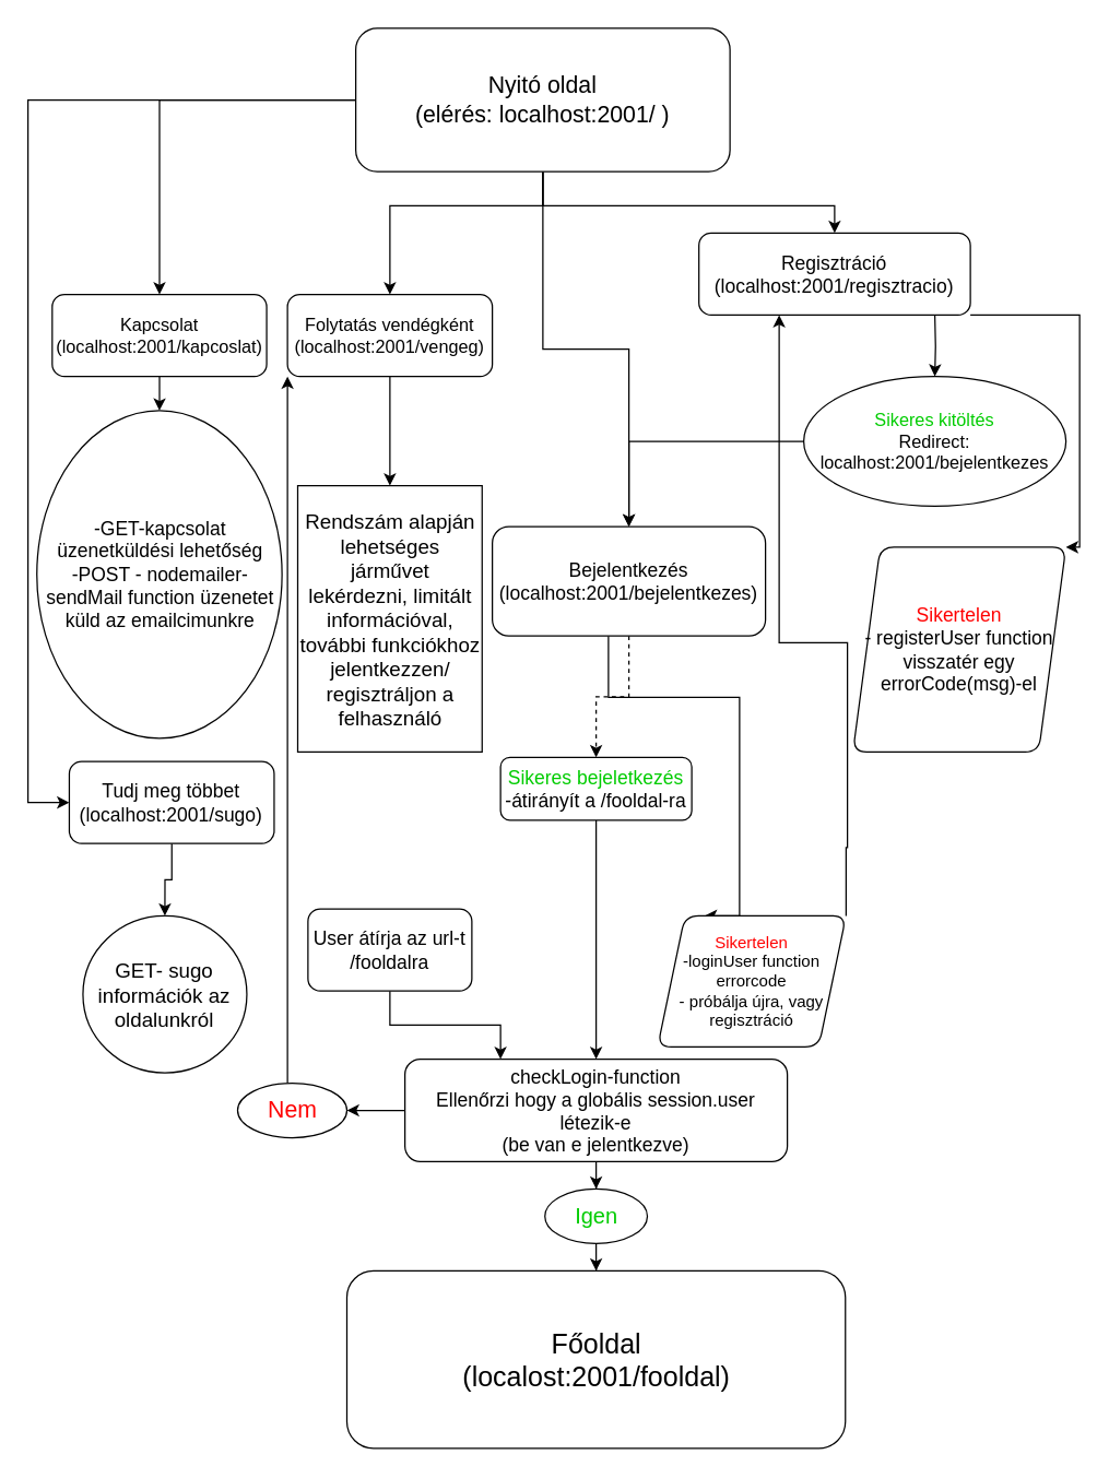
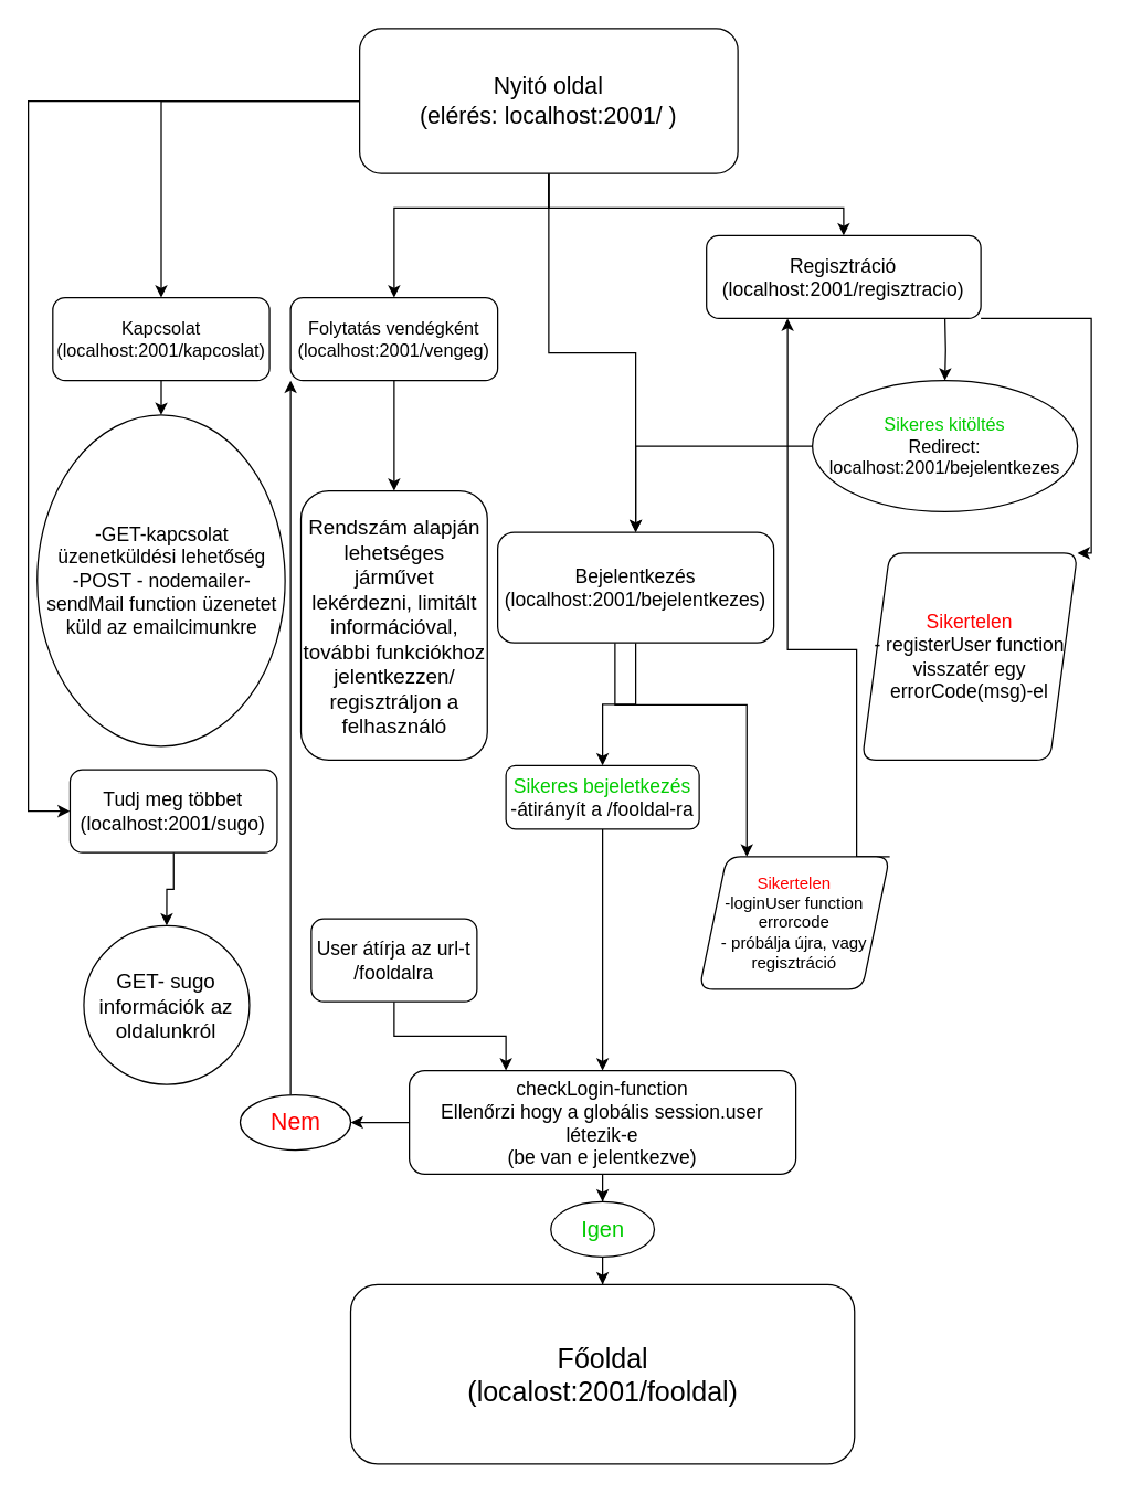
  <mxCell id="0" />
  <mxCell id="1" parent="0" />
  <mxCell id="2" value="" style="edgeStyle=orthogonalEdgeStyle;rounded=0;orthogonalLoop=1;jettySize=auto;html=1;" parent="1" source="7" target="9" edge="1"><mxGeometry relative="1" as="geometry"><Array as="points"><mxPoint x="20" y="73" /></Array></mxGeometry></mxCell>
  <mxCell id="3" value="" style="edgeStyle=orthogonalEdgeStyle;rounded=0;orthogonalLoop=1;jettySize=auto;html=1;" parent="1" source="7" target="11" edge="1"><mxGeometry relative="1" as="geometry" /></mxCell>
  <mxCell id="4" value="" style="edgeStyle=orthogonalEdgeStyle;rounded=0;orthogonalLoop=1;jettySize=auto;html=1;" parent="1" source="7" target="16" edge="1"><mxGeometry relative="1" as="geometry" /></mxCell>
  <mxCell id="5" style="edgeStyle=orthogonalEdgeStyle;rounded=0;orthogonalLoop=1;jettySize=auto;html=1;entryX=0.5;entryY=0;entryDx=0;entryDy=0;" parent="1" source="7" target="19" edge="1"><mxGeometry relative="1" as="geometry"><Array as="points"><mxPoint x="397" y="150" /><mxPoint x="611" y="150" /></Array></mxGeometry></mxCell>
  <mxCell id="6" value="" style="edgeStyle=orthogonalEdgeStyle;rounded=0;orthogonalLoop=1;jettySize=auto;html=1;" parent="1" source="7" target="32" edge="1"><mxGeometry relative="1" as="geometry"><Array as="points"><mxPoint x="397" y="150" /><mxPoint x="285" y="150" /></Array></mxGeometry></mxCell>
  <mxCell id="7" value="&lt;font style=&quot;font-size: 17px&quot;&gt;Nyitó oldal&lt;br&gt;(elérés: localhost:2001/ )&lt;/font&gt;" style="rounded=1;whiteSpace=wrap;html=1;" parent="1" vertex="1"><mxGeometry x="260" y="20" width="274" height="105" as="geometry" /></mxCell>
  <mxCell id="8" value="" style="edgeStyle=orthogonalEdgeStyle;rounded=0;orthogonalLoop=1;jettySize=auto;html=1;" parent="1" source="9" target="12" edge="1"><mxGeometry relative="1" as="geometry" /></mxCell>
  <mxCell id="9" value="&lt;font style=&quot;font-size: 14px&quot;&gt;Tudj meg többet&lt;br&gt;(localhost:2001/sugo)&lt;/font&gt;" style="whiteSpace=wrap;html=1;rounded=1;" parent="1" vertex="1"><mxGeometry x="50.25" y="557" width="150" height="60" as="geometry" /></mxCell>
  <mxCell id="10" value="" style="edgeStyle=orthogonalEdgeStyle;rounded=0;orthogonalLoop=1;jettySize=auto;html=1;" parent="1" source="11" target="13" edge="1"><mxGeometry relative="1" as="geometry" /></mxCell>
  <mxCell id="11" value="&lt;font style=&quot;font-size: 13px&quot;&gt;Kapcsolat&lt;br&gt;(localhost:2001/kapcoslat)&lt;/font&gt;" style="whiteSpace=wrap;html=1;rounded=1;" parent="1" vertex="1"><mxGeometry x="37.75" y="215" width="157" height="60" as="geometry" /></mxCell>
  <mxCell id="12" value="&lt;font style=&quot;font-size: 15px&quot;&gt;GET- sugo&lt;br&gt;információk az oldalunkról&lt;/font&gt;" style="ellipse;whiteSpace=wrap;html=1;rounded=1;" parent="1" vertex="1"><mxGeometry x="60.25" y="670" width="120" height="115" as="geometry" /></mxCell>
  <mxCell id="13" value="&lt;font style=&quot;font-size: 14px&quot;&gt;-GET-kapcsolat&lt;br&gt;üzenetküldési lehetőség&lt;br&gt;-POST - nodemailer- sendMail function üzenetet küld az emailcimunkre&lt;/font&gt;" style="ellipse;whiteSpace=wrap;html=1;rounded=1;" parent="1" vertex="1"><mxGeometry x="26.5" y="300" width="179.5" height="240" as="geometry" /></mxCell>
  <mxCell id="14" value="" style="edgeStyle=orthogonalEdgeStyle;rounded=0;orthogonalLoop=1;jettySize=auto;html=1;entryX=0.25;entryY=0;entryDx=0;entryDy=0;" parent="1" source="16" target="21" edge="1"><mxGeometry relative="1" as="geometry"><Array as="points"><mxPoint x="445" y="510" /><mxPoint x="541" y="510" /></Array></mxGeometry></mxCell>
- <mxCell id="15" style="edgeStyle=orthogonalEdgeStyle;rounded=0;orthogonalLoop=1;jettySize=auto;html=1;exitX=0.5;exitY=1;exitDx=0;exitDy=0;entryX=0.5;entryY=0;entryDx=0;entryDy=0;dashed=1;" parent="1" source="16" target="29" edge="1"><mxGeometry relative="1" as="geometry" /></mxCell>
+ <mxCell id="15" style="edgeStyle=orthogonalEdgeStyle;rounded=0;orthogonalLoop=1;jettySize=auto;html=1;exitX=0.5;exitY=1;exitDx=0;exitDy=0;entryX=0.5;entryY=0;entryDx=0;entryDy=0;" parent="1" source="16" target="29" edge="1"><mxGeometry relative="1" as="geometry" /></mxCell>
  <mxCell id="16" value="&lt;font style=&quot;font-size: 14px&quot;&gt;Bejelentkezés&lt;br&gt;(localhost:2001/bejelentkezes)&lt;/font&gt;" style="whiteSpace=wrap;html=1;rounded=1;" parent="1" vertex="1"><mxGeometry x="360" y="385" width="200" height="80" as="geometry" /></mxCell>
  <mxCell id="17" value="" style="edgeStyle=orthogonalEdgeStyle;rounded=0;orthogonalLoop=1;jettySize=auto;html=1;" parent="1" target="26" edge="1"><mxGeometry relative="1" as="geometry"><mxPoint x="684" y="230" as="sourcePoint" /></mxGeometry></mxCell>
  <mxCell id="18" style="edgeStyle=orthogonalEdgeStyle;rounded=0;orthogonalLoop=1;jettySize=auto;html=1;exitX=1;exitY=1;exitDx=0;exitDy=0;entryX=1;entryY=0;entryDx=0;entryDy=0;" parent="1" source="19" target="30" edge="1"><mxGeometry relative="1" as="geometry"><Array as="points"><mxPoint x="790" y="230" /><mxPoint x="790" y="400" /></Array></mxGeometry></mxCell>
  <mxCell id="19" value="&lt;font style=&quot;font-size: 14px&quot;&gt;Regisztráció&lt;br&gt;(localhost:2001/regisztracio)&lt;/font&gt;" style="whiteSpace=wrap;html=1;rounded=1;" parent="1" vertex="1"><mxGeometry x="511.25" y="170" width="198.75" height="60" as="geometry" /></mxCell>
  <mxCell id="20" style="edgeStyle=orthogonalEdgeStyle;rounded=0;orthogonalLoop=1;jettySize=auto;html=1;exitX=1;exitY=0;exitDx=0;exitDy=0;" parent="1" source="21" target="19" edge="1"><mxGeometry relative="1" as="geometry"><Array as="points"><mxPoint x="620" y="620" /><mxPoint x="620" y="470" /><mxPoint x="570" y="470" /></Array></mxGeometry></mxCell>
- <mxCell id="21" value="&lt;font color=&quot;#ff0000&quot;&gt;Sikertelen&lt;/font&gt;&lt;br&gt;-loginUser function&lt;br&gt;errorcode &lt;br&gt;- próbálja újra, vagy regisztráció" style="shape=parallelogram;perimeter=parallelogramPerimeter;whiteSpace=wrap;html=1;fixedSize=1;rounded=1;" parent="1" vertex="1"><mxGeometry x="481" y="670" width="138" height="96" as="geometry" /></mxCell>
+ <mxCell id="21" value="&lt;font color=&quot;#ff0000&quot;&gt;Sikertelen&lt;/font&gt;&lt;br&gt;-loginUser function&lt;br&gt;errorcode &lt;br&gt;- próbálja újra, vagy regisztráció" style="shape=parallelogram;perimeter=parallelogramPerimeter;whiteSpace=wrap;html=1;fixedSize=1;rounded=1;" parent="1" vertex="1"><mxGeometry x="506" y="620" width="138" height="96" as="geometry" /></mxCell>
  <mxCell id="22" value="" style="edgeStyle=orthogonalEdgeStyle;rounded=0;orthogonalLoop=1;jettySize=auto;html=1;" parent="1" source="24" target="37" edge="1"><mxGeometry relative="1" as="geometry" /></mxCell>
  <mxCell id="23" value="" style="edgeStyle=orthogonalEdgeStyle;rounded=0;orthogonalLoop=1;jettySize=auto;html=1;" parent="1" source="24" target="39" edge="1"><mxGeometry relative="1" as="geometry" /></mxCell>
  <mxCell id="24" value="&lt;font style=&quot;font-size: 14px&quot;&gt;checkLogin-function&lt;br&gt;Ellenőrzi hogy a globális session.user létezik-e&lt;br&gt;(be van e jelentkezve)&lt;/font&gt;" style="rounded=1;whiteSpace=wrap;html=1;" parent="1" vertex="1"><mxGeometry x="296" y="775" width="280" height="75" as="geometry" /></mxCell>
  <mxCell id="25" style="edgeStyle=orthogonalEdgeStyle;rounded=0;orthogonalLoop=1;jettySize=auto;html=1;entryX=0.5;entryY=0;entryDx=0;entryDy=0;" parent="1" source="26" target="16" edge="1"><mxGeometry relative="1" as="geometry" /></mxCell>
  <mxCell id="26" value="&lt;font style=&quot;font-size: 13px&quot;&gt;&lt;font color=&quot;#00cc00&quot; style=&quot;font-size: 13px&quot;&gt;Sikeres kitöltés&lt;br&gt;&lt;/font&gt;Redirect: localhost:2001/bejelentkezes&lt;/font&gt;" style="ellipse;whiteSpace=wrap;html=1;rounded=1;" parent="1" vertex="1"><mxGeometry x="588" y="275" width="192" height="95" as="geometry" /></mxCell>
  <mxCell id="27" value="" style="shape=image;html=1;verticalAlign=top;verticalLabelPosition=bottom;labelBackgroundColor=#ffffff;imageAspect=0;aspect=fixed;image=https://cdn0.iconfinder.com/data/icons/heroicons-ui/24/icon-repeat-128.png" parent="1" vertex="1"><mxGeometry x="570" y="585" width="30" height="30" as="geometry" /></mxCell>
  <mxCell id="28" value="" style="edgeStyle=orthogonalEdgeStyle;rounded=0;orthogonalLoop=1;jettySize=auto;html=1;" parent="1" source="29" target="24" edge="1"><mxGeometry relative="1" as="geometry" /></mxCell>
  <mxCell id="29" value="&lt;font style=&quot;font-size: 14px&quot;&gt;&lt;font color=&quot;#00cc00&quot; style=&quot;font-size: 14px&quot;&gt;Sikeres bejeletkezés&lt;br&gt;&lt;/font&gt;-átirányít a /fooldal-ra&lt;/font&gt;" style="rounded=1;whiteSpace=wrap;html=1;" parent="1" vertex="1"><mxGeometry x="366" y="554" width="140" height="46" as="geometry" /></mxCell>
  <mxCell id="30" value="&lt;font style=&quot;font-size: 14px&quot;&gt;&lt;font color=&quot;#ff0000&quot; style=&quot;font-size: 14px&quot;&gt;Sikertelen&lt;/font&gt;&lt;br&gt;- registerUser function visszatér egy errorCode(msg)-el&lt;/font&gt;" style="shape=parallelogram;perimeter=parallelogramPerimeter;whiteSpace=wrap;html=1;fixedSize=1;rounded=1;" parent="1" vertex="1"><mxGeometry x="624" y="400" width="156" height="150" as="geometry" /></mxCell>
  <mxCell id="31" value="" style="edgeStyle=orthogonalEdgeStyle;rounded=0;orthogonalLoop=1;jettySize=auto;html=1;" parent="1" source="32" target="33" edge="1"><mxGeometry relative="1" as="geometry" /></mxCell>
  <mxCell id="32" value="&lt;font style=&quot;font-size: 13px&quot;&gt;Folytatás vendégként&lt;br&gt;(localhost:2001/vengeg)&lt;/font&gt;" style="whiteSpace=wrap;html=1;rounded=1;" parent="1" vertex="1"><mxGeometry x="210" y="215" width="150" height="60" as="geometry" /></mxCell>
- <mxCell id="33" value="&lt;font style=&quot;font-size: 15px&quot;&gt;Rendszám alapján lehetséges járművet lekérdezni, limitált információval, további funkciókhoz jelentkezzen/ regisztráljon a felhasználó&lt;/font&gt;" style="whiteSpace=wrap;html=1;rounded=0;" parent="1" vertex="1"><mxGeometry x="217.5" y="355" width="135" height="195" as="geometry" /></mxCell>
+ <mxCell id="33" value="&lt;font style=&quot;font-size: 15px&quot;&gt;Rendszám alapján lehetséges járművet lekérdezni, limitált információval, további funkciókhoz jelentkezzen/ regisztráljon a felhasználó&lt;/font&gt;" style="whiteSpace=wrap;html=1;rounded=1;" parent="1" vertex="1"><mxGeometry x="217.5" y="355" width="135" height="195" as="geometry" /></mxCell>
  <mxCell id="34" style="edgeStyle=orthogonalEdgeStyle;rounded=0;orthogonalLoop=1;jettySize=auto;html=1;entryX=0.25;entryY=0;entryDx=0;entryDy=0;" parent="1" source="35" target="24" edge="1"><mxGeometry relative="1" as="geometry" /></mxCell>
  <mxCell id="35" value="&lt;font style=&quot;font-size: 14px&quot;&gt;User átírja az url-t&lt;br&gt;/fooldalra&lt;/font&gt;" style="whiteSpace=wrap;html=1;rounded=1;" parent="1" vertex="1"><mxGeometry x="225" y="665" width="120" height="60" as="geometry" /></mxCell>
  <mxCell id="36" style="edgeStyle=orthogonalEdgeStyle;rounded=0;orthogonalLoop=1;jettySize=auto;html=1;entryX=0;entryY=1;entryDx=0;entryDy=0;" parent="1" source="37" target="32" edge="1"><mxGeometry relative="1" as="geometry"><Array as="points"><mxPoint x="210" y="530" /><mxPoint x="210" y="530" /></Array></mxGeometry></mxCell>
  <mxCell id="37" value="&lt;font color=&quot;#ff0000&quot; style=&quot;font-size: 17px&quot;&gt;Nem&lt;/font&gt;" style="ellipse;whiteSpace=wrap;html=1;rounded=1;" parent="1" vertex="1"><mxGeometry x="173.5" y="792.5" width="80" height="40" as="geometry" /></mxCell>
  <mxCell id="38" value="" style="edgeStyle=orthogonalEdgeStyle;rounded=0;orthogonalLoop=1;jettySize=auto;html=1;" parent="1" source="39" target="40" edge="1"><mxGeometry relative="1" as="geometry" /></mxCell>
  <mxCell id="39" value="&lt;font color=&quot;#00cc00&quot; style=&quot;font-size: 16px&quot;&gt;Igen&lt;/font&gt;" style="ellipse;whiteSpace=wrap;html=1;rounded=1;" parent="1" vertex="1"><mxGeometry x="398.5" y="870" width="75" height="40" as="geometry" /></mxCell>
  <mxCell id="40" value="&lt;font style=&quot;font-size: 20px&quot;&gt;Főoldal&lt;br&gt;(localost:2001/fooldal)&lt;/font&gt;" style="whiteSpace=wrap;html=1;rounded=1;" parent="1" vertex="1"><mxGeometry x="253.5" y="930" width="365" height="130" as="geometry" /></mxCell>
